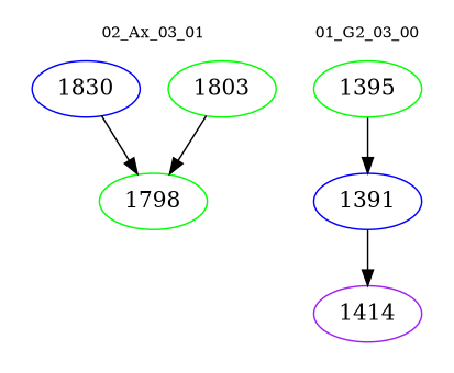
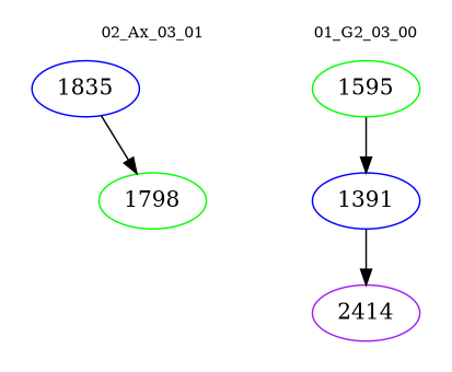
  digraph {
    node [color=green]
    edge [color=black]
-   n1 [label=1803]
    n2 [label=1798]
-   n3 [color=blue label=1830]
-   n4 [label=1395]
+   n3 [color=blue label=1835]
+   n4 [label=1595]
    n5 [color=blue label=1391]
-   n6 [color=purple label=1414]
+   n6 [color=purple label=2414]
    subgraph cluster_1 {
      color=white
      fontsize=10
      label="02_Ax_03_01"
-     n1
      n2
      n3
    }
    subgraph cluster_2 {
      color=white
      fontsize=10
      label="01_G2_03_00"
      n4
      n5
      n6
    }
-   n1 -> n2
    n3 -> n2
    n4 -> n5
    n5 -> n6
  }
